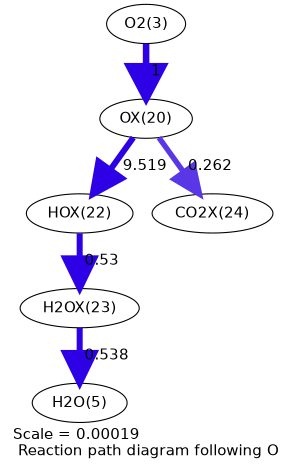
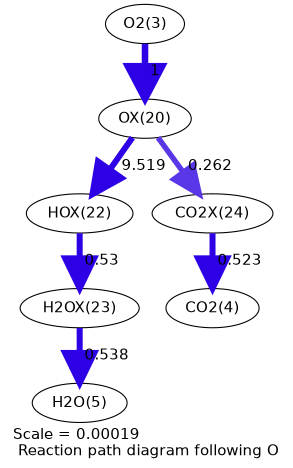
  digraph {
    fontname=Helvetica
    label="Scale = 0.00019\l Reaction path diagram following O"
    node [fontname=Helvetica]
    edge [arrowsize=2.76 color="0.7, 1.02, 0.9" fontname=Helvetica]
    n1 [label="O2(3)"]
    n2 [label="OX(20)"]
    n3 [label="HOX(22)"]
    n4 [label="CO2X(24)"]
    n5 [label="H2OX(23)"]
+   n6 [label="CO2(4)"]
    n7 [label="H2O(5)"]
    n1 -> n2 [arrowsize=3 color="0.7, 1.5, 0.9" label=" 1" penwidth=6]
    n2 -> n3 [arrowsize=2.75 label=" 9.519" penwidth=5.5]
    n2 -> n4 [arrowsize=2.49 color="0.7, 0.762, 0.9" label=" 0.262" penwidth=4.99]
    n3 -> n5 [color="0.7, 1.03, 0.9" label=" 0.53" penwidth=5.52]
+   n4 -> n6 [label=" 0.523" penwidth=5.51]
    n5 -> n7 [arrowsize=2.77 color="0.7, 1.04, 0.9" label=" 0.538" penwidth=5.53]
  }
